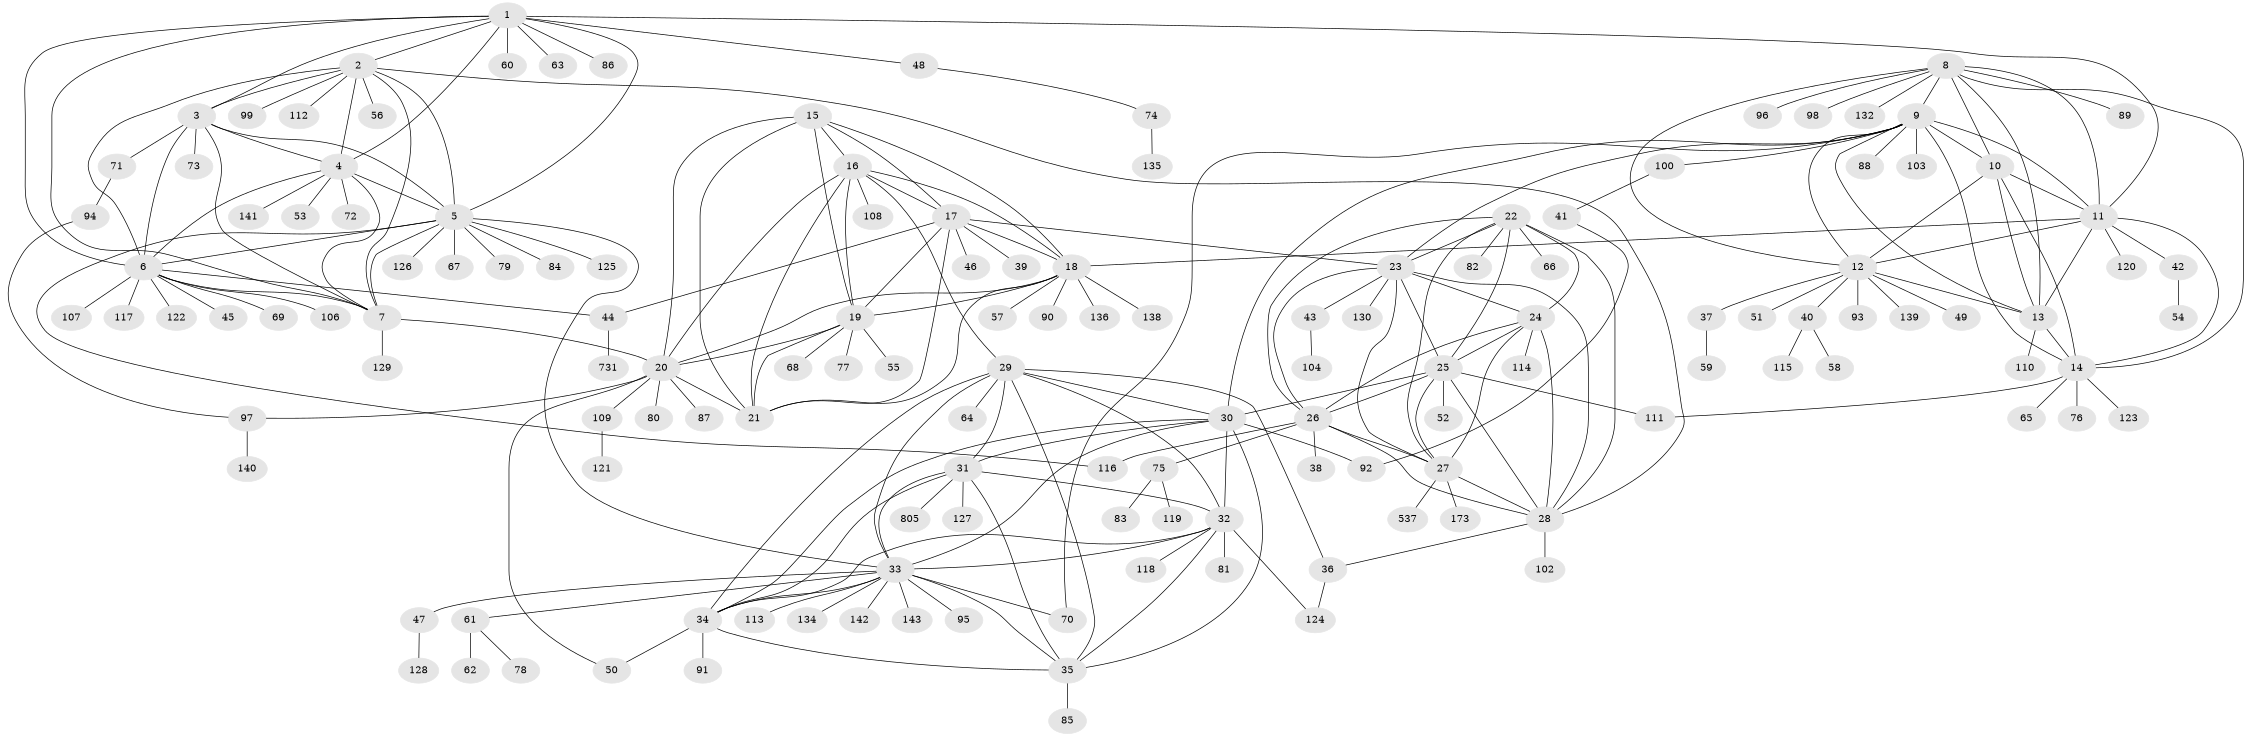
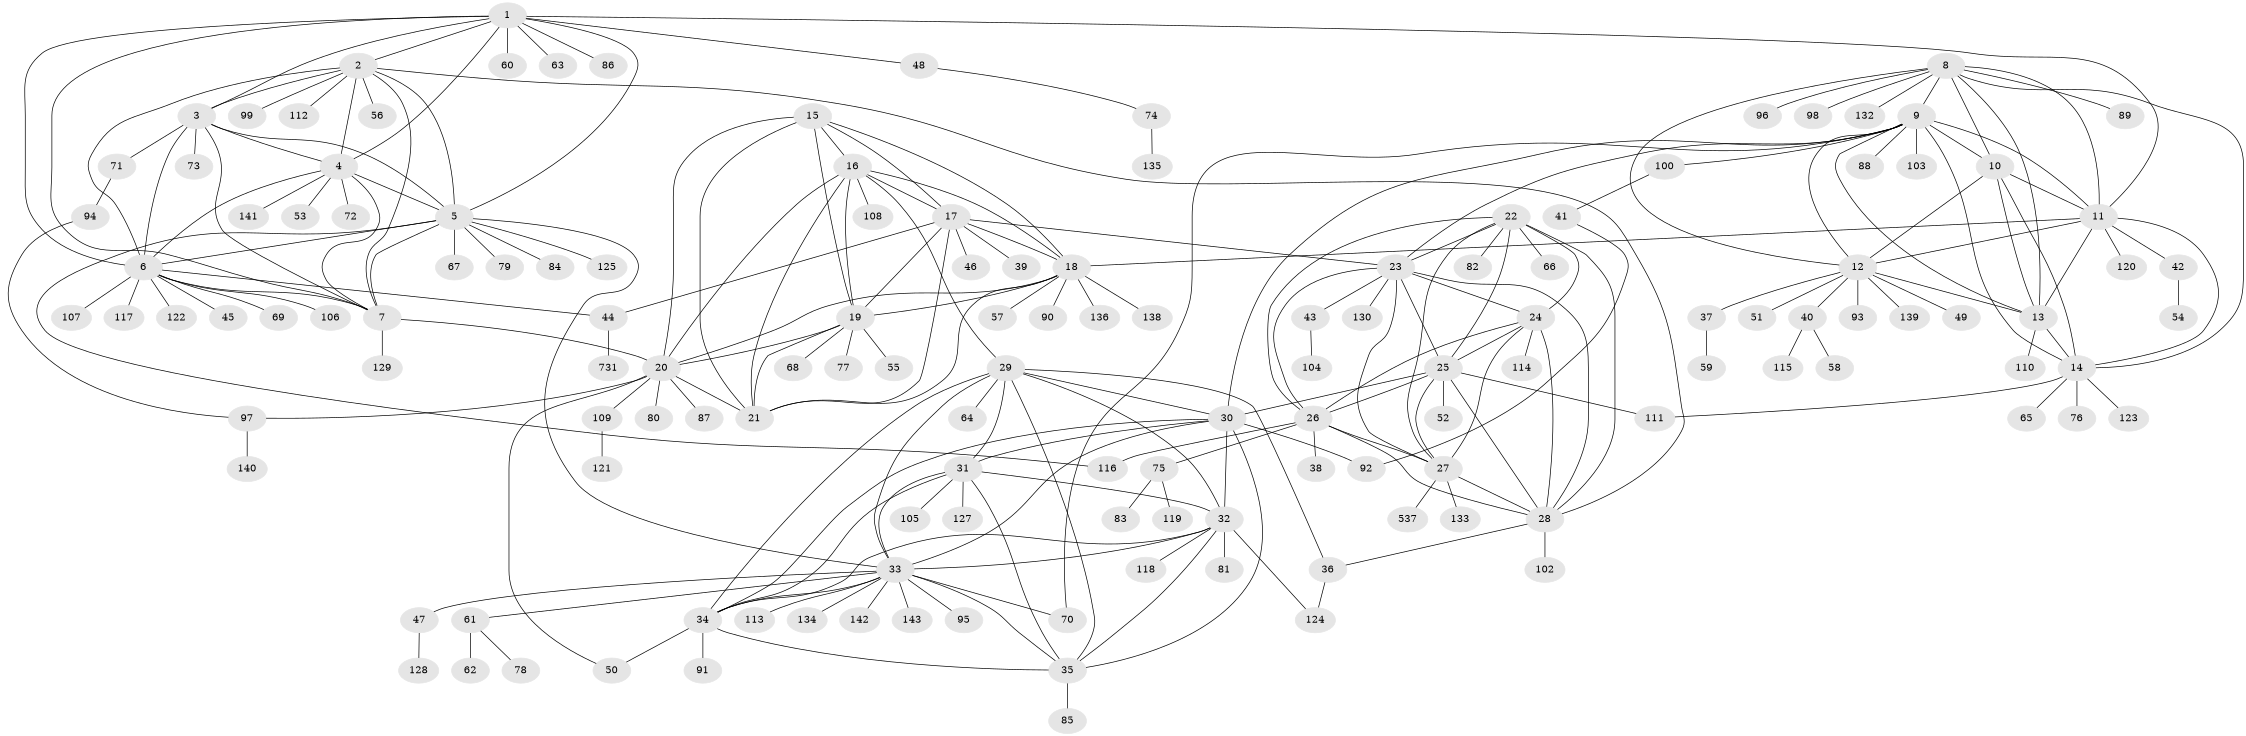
  graph {
    node [color=gray90 style=filled]
    1
    2
    3
    4
    5
    6
    7
    11
    48
    60
    63
    86
    28
    56
    99
    112
    71
    73
    53
    72
    141
    33
    67
    79
    84
    116
    125
-   126
    44
    45
    69
    106
    107
    117
    122
    20
    129
    12
    13
    14
    18
    42
    120
    74
    36
    102
    94
    70
    34
    35
    47
    61
    95
    113
    134
    142
    143
    n58 [label=731]
    21
    50
    80
    87
    97
    109
    8
    9
    10
    89
    96
    98
    132
    23
    30
    88
    100
    103
    37
    40
    49
    51
    93
    139
    110
    65
    76
    111
    123
    24
    25
    26
    27
    43
    130
    31
    32
    92
    41
    19
    57
    90
    136
    138
    54
    59
    58
    115
    15
    16
    17
    29
    108
    39
    46
    55
    68
    77
    64
    140
    121
    22
    66
    82
    114
    52
    38
    75
-   133 [label=173]
+   133
    n128 [label=537]
    104
    83
    119
    124
-   105 [label=805]
+   105
    127
    81
    118
    91
    85
    128
    62
    78
    135
    1 -- 2
    1 -- 3
    1 -- 4
    1 -- 5
    1 -- 6
    1 -- 7
    1 -- 11
    1 -- 48
    1 -- 60
    1 -- 63
    1 -- 86
    2 -- 3
    2 -- 4
    2 -- 5
    2 -- 6
    2 -- 7
    2 -- 28
    2 -- 56
    2 -- 99
    2 -- 112
    3 -- 4
    3 -- 5
    3 -- 6
    3 -- 7
    3 -- 71
    3 -- 73
    4 -- 5
    4 -- 6
    4 -- 7
    4 -- 53
    4 -- 72
    4 -- 141
    5 -- 6
    5 -- 7
    5 -- 33
    5 -- 67
    5 -- 79
    5 -- 84
    5 -- 116
    5 -- 125
-   5 -- 126
    6 -- 7
    6 -- 44
    6 -- 45
    6 -- 69
    6 -- 106
    6 -- 107
    6 -- 117
    6 -- 122
    7 -- 20
    7 -- 129
    11 -- 12
    11 -- 13
    11 -- 14
    11 -- 18
    11 -- 42
    11 -- 120
    48 -- 74
    28 -- 36
    28 -- 102
    71 -- 94
    33 -- 70
    33 -- 34
    33 -- 35
    33 -- 47
    33 -- 61
    33 -- 95
    33 -- 113
    33 -- 134
    33 -- 142
    33 -- 143
    44 -- n58
    20 -- 21
    20 -- 50
    20 -- 80
    20 -- 87
    20 -- 97
    20 -- 109
    12 -- 13
    12 -- 37
    12 -- 40
    12 -- 49
    12 -- 51
    12 -- 93
    12 -- 139
    13 -- 14
    13 -- 110
    14 -- 65
    14 -- 76
    14 -- 111
    14 -- 123
    18 -- 20
    18 -- 21
    18 -- 19
    18 -- 57
    18 -- 90
    18 -- 136
    18 -- 138
    42 -- 54
    74 -- 135
    36 -- 124
    94 -- 97
    34 -- 35
    34 -- 50
    34 -- 91
    35 -- 85
    47 -- 128
    61 -- 62
    61 -- 78
    97 -- 140
    109 -- 121
    8 -- 11
    8 -- 12
    8 -- 13
    8 -- 14
    8 -- 9
    8 -- 10
    8 -- 89
    8 -- 96
    8 -- 98
    8 -- 132
    9 -- 11
    9 -- 12
    9 -- 13
    9 -- 14
    9 -- 70
    9 -- 10
    9 -- 23
    9 -- 30
    9 -- 88
    9 -- 100
    9 -- 103
    10 -- 11
    10 -- 12
    10 -- 13
    10 -- 14
    23 -- 28
    23 -- 24
    23 -- 25
    23 -- 26
    23 -- 27
    23 -- 43
    23 -- 130
    30 -- 33
    30 -- 34
    30 -- 35
    30 -- 31
    30 -- 32
    30 -- 92
    100 -- 41
    37 -- 59
    40 -- 58
    40 -- 115
    24 -- 28
    24 -- 25
    24 -- 26
    24 -- 27
    24 -- 114
    25 -- 28
    25 -- 30
    25 -- 111
    25 -- 26
    25 -- 27
    25 -- 52
    26 -- 28
    26 -- 116
    26 -- 27
    26 -- 38
    26 -- 75
    27 -- 28
    27 -- 133
    27 -- n128
    43 -- 104
    31 -- 33
    31 -- 34
    31 -- 35
    31 -- 32
    31 -- 105
    31 -- 127
    32 -- 33
    32 -- 34
    32 -- 35
    32 -- 124
    32 -- 81
    32 -- 118
    41 -- 92
    19 -- 20
    19 -- 21
    19 -- 55
    19 -- 68
    19 -- 77
    15 -- 20
    15 -- 18
    15 -- 21
    15 -- 19
    15 -- 16
    15 -- 17
    16 -- 20
    16 -- 18
    16 -- 21
    16 -- 19
    16 -- 17
    16 -- 29
    16 -- 108
    17 -- 44
    17 -- 18
    17 -- 21
    17 -- 23
    17 -- 19
    17 -- 39
    17 -- 46
    29 -- 33
    29 -- 36
    29 -- 34
    29 -- 35
    29 -- 30
    29 -- 31
    29 -- 32
    29 -- 64
    22 -- 28
    22 -- 23
    22 -- 24
    22 -- 25
    22 -- 26
    22 -- 27
    22 -- 66
    22 -- 82
    75 -- 83
    75 -- 119
  }
